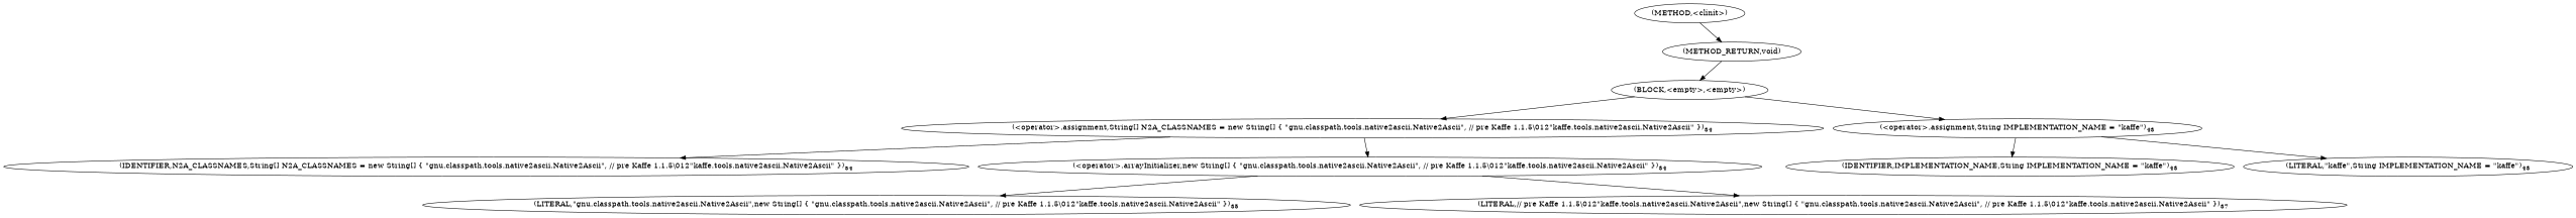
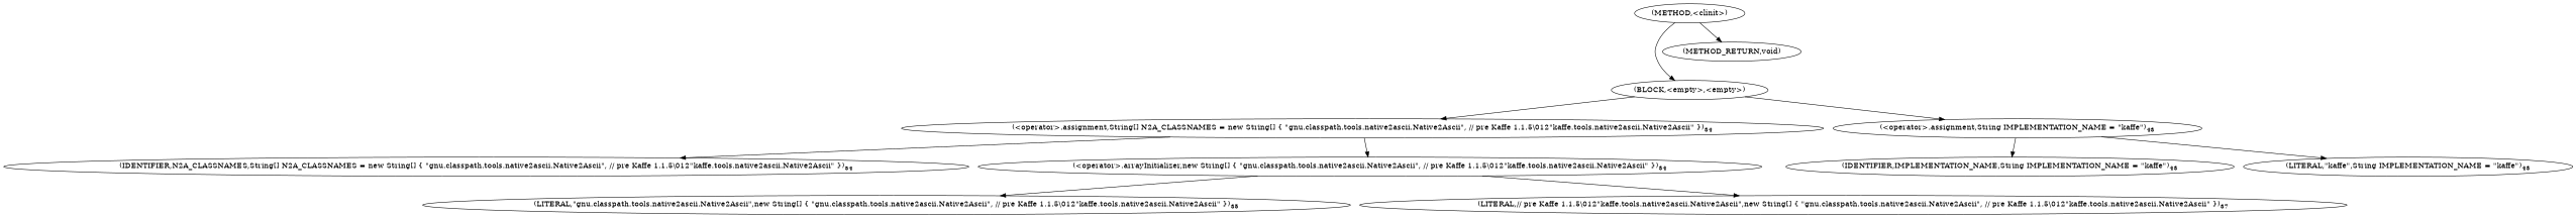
  digraph {
    n1 [label=<(METHOD,&lt;clinit&gt;)>]
    n2 [label=<(BLOCK,&lt;empty&gt;,&lt;empty&gt;)>]
    n3 [label=<(METHOD_RETURN,void)>]
    n4 [label=<(&lt;operator&gt;.assignment,String[] N2A_CLASSNAMES = new String[] { &quot;gnu.classpath.tools.native2ascii.Native2Ascii&quot;, // pre Kaffe 1.1.5\012&quot;kaffe.tools.native2ascii.Native2Ascii&quot; })<SUB>34</SUB>>]
    n5 [label=<(&lt;operator&gt;.assignment,String IMPLEMENTATION_NAME = &quot;kaffe&quot;)<SUB>43</SUB>>]
    n6 [label=<(IDENTIFIER,N2A_CLASSNAMES,String[] N2A_CLASSNAMES = new String[] { &quot;gnu.classpath.tools.native2ascii.Native2Ascii&quot;, // pre Kaffe 1.1.5\012&quot;kaffe.tools.native2ascii.Native2Ascii&quot; })<SUB>34</SUB>>]
    n7 [label=<(&lt;operator&gt;.arrayInitializer,new String[] { &quot;gnu.classpath.tools.native2ascii.Native2Ascii&quot;, // pre Kaffe 1.1.5\012&quot;kaffe.tools.native2ascii.Native2Ascii&quot; })<SUB>34</SUB>>]
    n8 [label=<(IDENTIFIER,IMPLEMENTATION_NAME,String IMPLEMENTATION_NAME = &quot;kaffe&quot;)<SUB>43</SUB>>]
    n9 [label=<(LITERAL,&quot;kaffe&quot;,String IMPLEMENTATION_NAME = &quot;kaffe&quot;)<SUB>43</SUB>>]
    n10 [label=<(LITERAL,&quot;gnu.classpath.tools.native2ascii.Native2Ascii&quot;,new String[] { &quot;gnu.classpath.tools.native2ascii.Native2Ascii&quot;, // pre Kaffe 1.1.5\012&quot;kaffe.tools.native2ascii.Native2Ascii&quot; })<SUB>35</SUB>>]
    n11 [label=<(LITERAL,// pre Kaffe 1.1.5\012&quot;kaffe.tools.native2ascii.Native2Ascii&quot;,new String[] { &quot;gnu.classpath.tools.native2ascii.Native2Ascii&quot;, // pre Kaffe 1.1.5\012&quot;kaffe.tools.native2ascii.Native2Ascii&quot; })<SUB>37</SUB>>]
-   n3 -> n2
+   n1 -> n2
    n1 -> n3
    n2 -> n4
    n2 -> n5
    n4 -> n6
    n4 -> n7
    n5 -> n8
    n5 -> n9
    n7 -> n10
    n7 -> n11
  }
